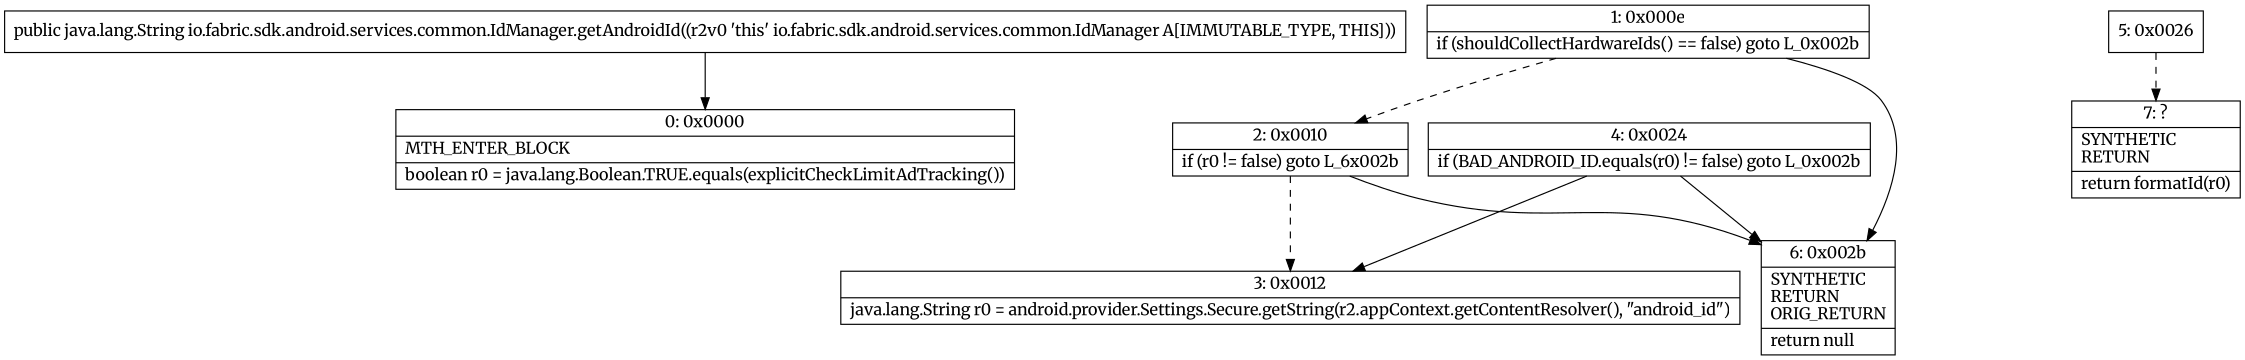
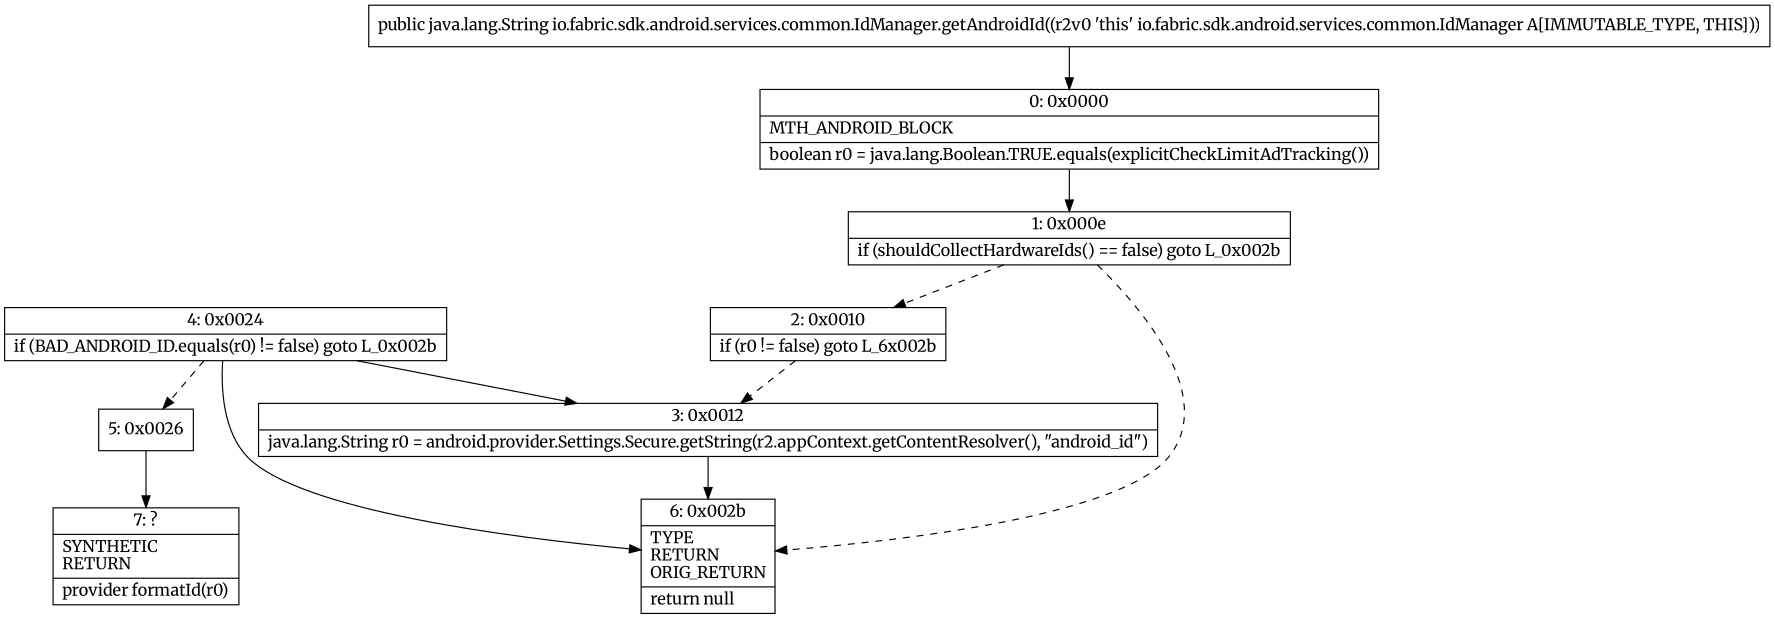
  digraph {
    fontname=Merriweather
    node [fontname=Merriweather shape=record]
    edge [fontname=Merriweather]
-   n1 [label="{0\:\ 0x0000|MTH_ENTER_BLOCK\l|boolean r0 = java.lang.Boolean.TRUE.equals(explicitCheckLimitAdTracking())\l}"]
+   n1 [label="{0\:\ 0x0000|MTH_ANDROID_BLOCK\l|boolean r0 = java.lang.Boolean.TRUE.equals(explicitCheckLimitAdTracking())\l}"]
    n2 [label="{1\:\ 0x000e|if (shouldCollectHardwareIds() == false) goto L_0x002b\l}"]
    n3 [label="{2\:\ 0x0010|if (r0 != false) goto L_6x002b\l}"]
-   n4 [label="{6\:\ 0x002b|SYNTHETIC\lRETURN\lORIG_RETURN\l|return null\l}"]
+   n4 [label="{6\:\ 0x002b|TYPE\lRETURN\lORIG_RETURN\l|return null\l}"]
    n5 [label="{3\:\ 0x0012|java.lang.String r0 = android.provider.Settings.Secure.getString(r2.appContext.getContentResolver(), \"android_id\")\l}"]
    n6 [label="{4\:\ 0x0024|if (BAD_ANDROID_ID.equals(r0) != false) goto L_0x002b\l}"]
    n7 [label="{5\:\ 0x0026}"]
-   n8 [label="{7\:\ ?|SYNTHETIC\lRETURN\l|return formatId(r0)\l}"]
+   n8 [label="{7\:\ ?|SYNTHETIC\lRETURN\l|provider formatId(r0)\l}"]
    n9 [label="{public java.lang.String io.fabric.sdk.android.services.common.IdManager.getAndroidId((r2v0 'this' io.fabric.sdk.android.services.common.IdManager A[IMMUTABLE_TYPE, THIS])) }"]
+   n1 -> n2
    n2 -> n3 [style=dashed]
-   n2 -> n4
-   n3 -> n4
+   n2 -> n4 [style=dashed]
+   n5 -> n4
    n3 -> n5 [style=dashed]
    n6 -> n4
    n6 -> n5
-   n7 -> n8 [style=dashed]
+   n6 -> n7 [style=dashed]
+   n7 -> n8
    n9 -> n1
  }
